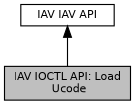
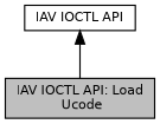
  digraph {
    rankdir=TB
    node [color=black fontname=Helvetica fontsize=10 shape=box]
-   n1 [height=0.2 label="IAV IAV API" width=0.4]
+   n1 [height=0.2 label="IAV IOCTL API" width=0.4]
    n2 [fillcolor=grey75 fontcolor=black height=0.2 label="IAV IOCTL API: Load\l Ucode" style=filled width=0.4]
    n1 -> n2 [dir=back fontname=Helvetica fontsize=10 labelfontname=Helvetica labelfontsize=10 shape=plaintext style=solid]
  }
